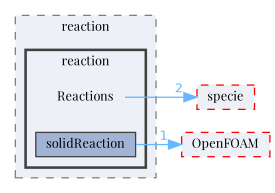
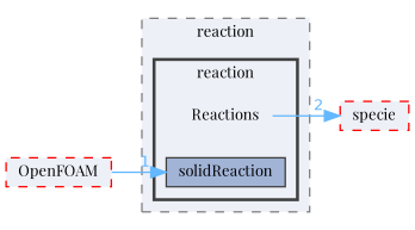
  digraph {
    compound=true
    fontname="Playfair Display"
    rankdir=LR
    node [fontname="Playfair Display" fontsize=10 shape=box color=red fillcolor="#edf0f7" style="filled,dashed"]
    edge [color=steelblue1 fontcolor=steelblue1 fontname="Playfair Display" fontsize=10 labeldistance=1.5 labelfontname=Helvetica labelfontsize=10]
    n1 [height=0.2 label=Reactions shape=plaintext width=0.4 color="" fillcolor="" style=""]
    n2 [color=grey25 fillcolor="#a2b4d6" height=0.2 label=solidReaction style=filled width=0.4]
    n3 [height=0.2 label=specie width=0.4]
    n4 [height=0.2 label=OpenFOAM width=0.4]
    subgraph cluster_1 {
      bgcolor="#edf0f7"
      fontsize=10
      label=reaction
      pencolor=grey50
      style="filled,dashed"
      subgraph cluster_2 {
        bgcolor="#edf0f7"
        fontsize=10
        label=reaction
        pencolor=grey25
        style="filled,bold"
        n1
        n2
      }
    }
    n1 -> n3 [headlabel=2]
-   n2 -> n4 [headlabel=1]
+   n4 -> n2 [headlabel=1]
  }
